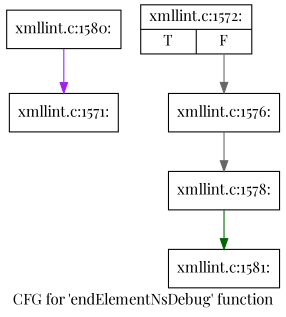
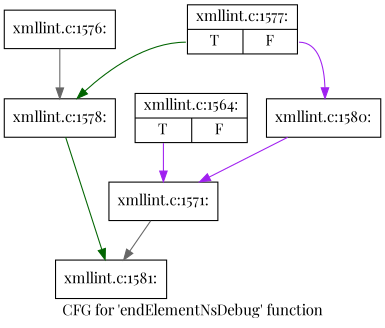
  digraph {
    fontname="Playfair Display"
    label="CFG for 'endElementNsDebug' function"
    node [fontname="Playfair Display" shape=record]
    edge [color=purple fontname="Playfair Display"]
+   n1 [label="{xmllint.c:1564:|{<s0>T|<s1>F}}"]
    n2 [label="{xmllint.c:1571:}"]
    n3 [label="{xmllint.c:1581:}"]
-   n4 [label="{xmllint.c:1572:|{<s0>T|<s1>F}}"]
    n5 [label="{xmllint.c:1576:}"]
    n6 [label="{xmllint.c:1578:}"]
+   n7 [label="{xmllint.c:1577:|{<s0>T|<s1>F}}"]
    n8 [label="{xmllint.c:1580:}"]
-   n4 -> n5 [color=gray40 tailport=s1]
+   n1 -> n2 [tailport=s0]
+   n2 -> n3 [color=gray40]
    n5 -> n6 [color=gray40]
    n6 -> n3 [color=darkgreen]
+   n7 -> n6 [color=darkgreen tailport=s0]
+   n7 -> n8 [tailport=s1]
    n8 -> n2
  }
